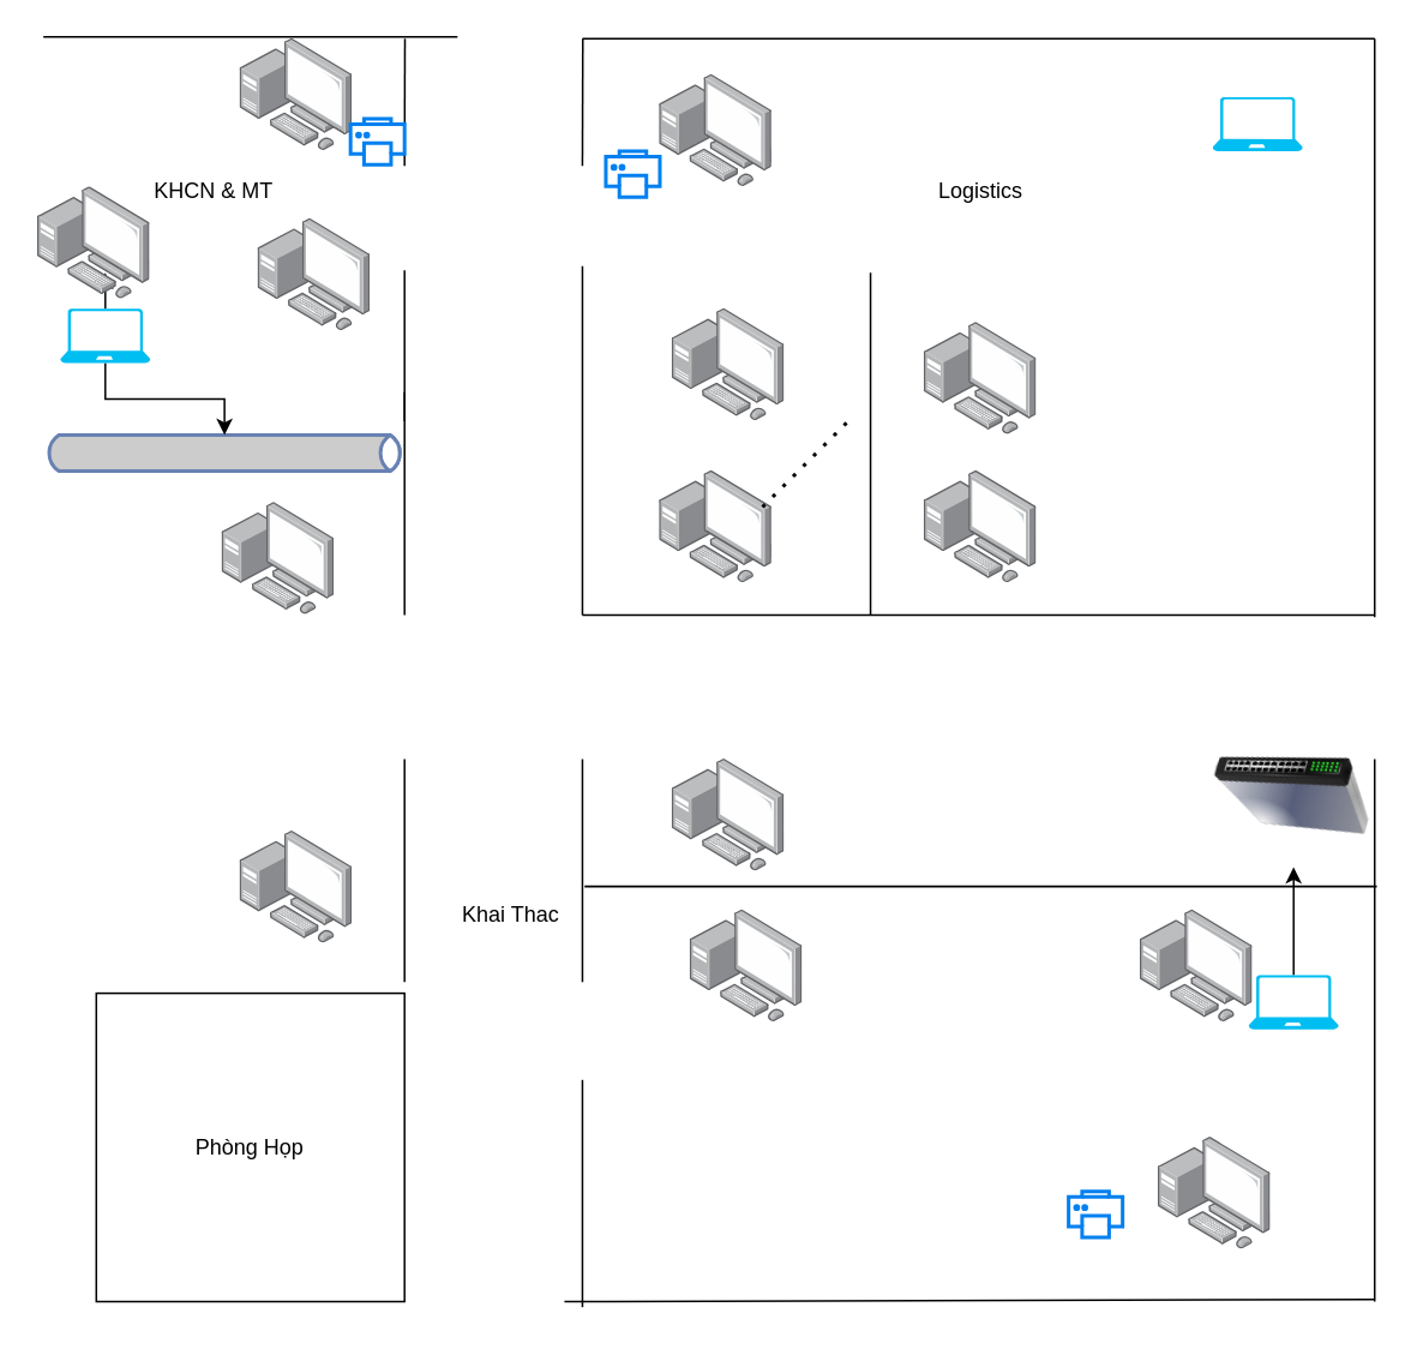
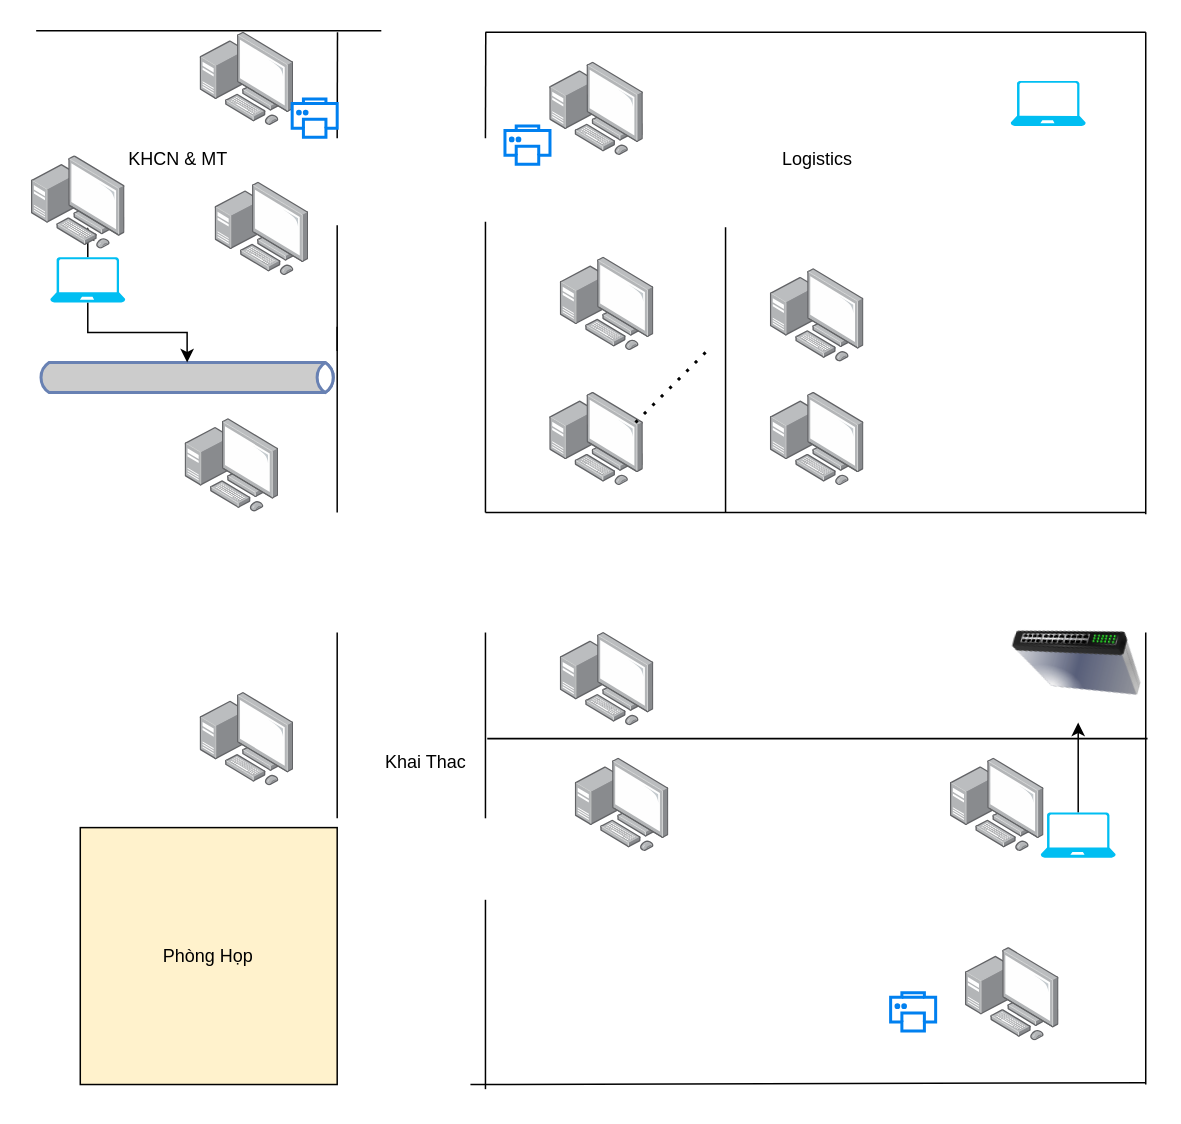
  <mxCell id="0" />
  <mxCell id="1" parent="0" />
  <mxCell id="2" value="" style="endArrow=none;html=1;rounded=0;" parent="1" edge="1"><mxGeometry width="50" height="50" relative="1" as="geometry"><mxPoint x="323" y="341" as="sourcePoint" /><mxPoint x="763" y="341" as="targetPoint" /></mxGeometry></mxCell>
  <mxCell id="3" value="" style="endArrow=none;html=1;rounded=0;" parent="1" edge="1"><mxGeometry width="50" height="50" relative="1" as="geometry"><mxPoint x="324.2" y="491.7" as="sourcePoint" /><mxPoint x="764.2" y="491.7" as="targetPoint" /></mxGeometry></mxCell>
  <mxCell id="4" value="" style="image;points=[];aspect=fixed;html=1;align=center;shadow=0;dashed=0;image=img/lib/allied_telesis/computer_and_terminals/Personal_Computer_with_Server.svg;" parent="1" vertex="1"><mxGeometry x="633" y="504.8" width="62.4" height="62.4" as="geometry" /></mxCell>
  <mxCell id="5" value="" style="image;points=[];aspect=fixed;html=1;align=center;shadow=0;dashed=0;image=img/lib/allied_telesis/computer_and_terminals/Personal_Computer_with_Server.svg;" parent="1" vertex="1"><mxGeometry x="643" y="631" width="62.4" height="62.4" as="geometry" /></mxCell>
  <mxCell id="6" value="" style="image;points=[];aspect=fixed;html=1;align=center;shadow=0;dashed=0;image=img/lib/allied_telesis/computer_and_terminals/Personal_Computer_with_Server.svg;" parent="1" vertex="1"><mxGeometry x="383" y="504.8" width="62.4" height="62.4" as="geometry" /></mxCell>
  <mxCell id="7" value="" style="image;points=[];aspect=fixed;html=1;align=center;shadow=0;dashed=0;image=img/lib/allied_telesis/computer_and_terminals/Personal_Computer_with_Server.svg;" parent="1" vertex="1"><mxGeometry x="133" y="461" width="62.4" height="62.4" as="geometry" /></mxCell>
  <mxCell id="8" value="" style="image;points=[];aspect=fixed;html=1;align=center;shadow=0;dashed=0;image=img/lib/allied_telesis/computer_and_terminals/Personal_Computer_with_Server.svg;" parent="1" vertex="1"><mxGeometry x="123" y="278.6" width="62.4" height="62.4" as="geometry" /></mxCell>
- <mxCell id="9" value="Phòng Họp" style="whiteSpace=wrap;html=1;aspect=fixed;" parent="1" vertex="1"><mxGeometry x="53" y="551" width="171.2" height="171.2" as="geometry" /></mxCell>
+ <mxCell id="9" value="Phòng Họp" style="whiteSpace=wrap;html=1;aspect=fixed;fillColor=#fff2cc;" parent="1" vertex="1"><mxGeometry x="53" y="551" width="171.2" height="171.2" as="geometry" /></mxCell>
  <mxCell id="10" value="" style="endArrow=none;html=1;rounded=0;" parent="1" edge="1"><mxGeometry width="50" height="50" relative="1" as="geometry"><mxPoint x="323" y="544.8" as="sourcePoint" /><mxPoint x="323" y="421" as="targetPoint" /><Array as="points"><mxPoint x="323" y="461" /><mxPoint x="323" y="451" /></Array></mxGeometry></mxCell>
  <mxCell id="11" value="" style="endArrow=none;html=1;rounded=0;" parent="1" edge="1"><mxGeometry width="50" height="50" relative="1" as="geometry"><mxPoint x="224.2" y="544.8" as="sourcePoint" /><mxPoint x="224.2" y="421" as="targetPoint" /><Array as="points"><mxPoint x="224.2" y="461" /></Array></mxGeometry></mxCell>
  <mxCell id="12" value="" style="endArrow=none;html=1;rounded=0;" parent="1" edge="1"><mxGeometry width="50" height="50" relative="1" as="geometry"><mxPoint x="224.2" y="341" as="sourcePoint" /><mxPoint x="224.2" y="217.2" as="targetPoint" /><Array as="points"><mxPoint x="224.2" y="257.2" /></Array></mxGeometry></mxCell>
  <mxCell id="13" value="" style="html=1;outlineConnect=0;fillColor=#CCCCCC;strokeColor=#6881B3;gradientColor=none;gradientDirection=north;strokeWidth=2;shape=mxgraph.networks.bus;gradientColor=none;gradientDirection=north;fontColor=#ffffff;perimeter=backbonePerimeter;backboneSize=20;" parent="1" vertex="1"><mxGeometry x="24.2" y="241" width="200" height="20" as="geometry" /></mxCell>
  <mxCell id="14" value="" style="edgeStyle=orthogonalEdgeStyle;rounded=0;orthogonalLoop=1;jettySize=auto;html=1;" parent="1" source="15" edge="1"><mxGeometry relative="1" as="geometry"><mxPoint x="718" y="481" as="targetPoint" /></mxGeometry></mxCell>
  <mxCell id="15" value="" style="verticalLabelPosition=bottom;html=1;verticalAlign=top;align=center;strokeColor=none;fillColor=#00BEF2;shape=mxgraph.azure.laptop;pointerEvents=1;" parent="1" vertex="1"><mxGeometry x="693" y="541" width="50" height="30" as="geometry" /></mxCell>
  <mxCell id="16" value="" style="edgeStyle=orthogonalEdgeStyle;rounded=0;orthogonalLoop=1;jettySize=auto;html=1;" parent="1" source="18" target="13" edge="1"><mxGeometry relative="1" as="geometry" /></mxCell>
  <mxCell id="17" style="edgeStyle=orthogonalEdgeStyle;rounded=0;orthogonalLoop=1;jettySize=auto;html=1;" parent="1" source="18" edge="1"><mxGeometry relative="1" as="geometry"><mxPoint x="58" y="151" as="targetPoint" /></mxGeometry></mxCell>
  <mxCell id="18" value="" style="verticalLabelPosition=bottom;html=1;verticalAlign=top;align=center;strokeColor=none;fillColor=#00BEF2;shape=mxgraph.azure.laptop;pointerEvents=1;" parent="1" vertex="1"><mxGeometry x="33" y="171" width="50" height="30" as="geometry" /></mxCell>
  <mxCell id="19" value="" style="image;points=[];aspect=fixed;html=1;align=center;shadow=0;dashed=0;image=img/lib/allied_telesis/computer_and_terminals/Personal_Computer_with_Server.svg;" parent="1" vertex="1"><mxGeometry x="133" width="62.4" height="62.4" as="geometry" y="21" /></mxCell>
  <mxCell id="20" value="" style="image;points=[];aspect=fixed;html=1;align=center;shadow=0;dashed=0;image=img/lib/allied_telesis/computer_and_terminals/Personal_Computer_with_Server.svg;" parent="1" vertex="1"><mxGeometry x="143" y="121" width="62.4" height="62.4" as="geometry" /></mxCell>
  <mxCell id="21" value="" style="endArrow=none;html=1;rounded=0;" parent="1" edge="1"><mxGeometry width="50" height="50" relative="1" as="geometry"><mxPoint x="224.2" y="233.4" as="sourcePoint" /><mxPoint x="224.2" y="149.6" as="targetPoint" /><Array as="points"><mxPoint x="224.2" y="149.6" /></Array></mxGeometry></mxCell>
  <mxCell id="22" value="" style="endArrow=none;html=1;rounded=0;" parent="1" edge="1"><mxGeometry width="50" height="50" relative="1" as="geometry"><mxPoint x="224.2" y="91.7" as="sourcePoint" /><mxPoint x="224.4" y="21" as="targetPoint" /><Array as="points"><mxPoint x="224.4" y="21" /></Array></mxGeometry></mxCell>
  <mxCell id="23" value="" style="endArrow=none;html=1;rounded=0;" parent="1" edge="1"><mxGeometry width="50" height="50" relative="1" as="geometry"><mxPoint x="23.6" y="20" as="sourcePoint" /><mxPoint x="253.6" y="20" as="targetPoint" /></mxGeometry></mxCell>
  <mxCell id="24" value="" style="endArrow=none;html=1;rounded=0;" parent="1" edge="1"><mxGeometry width="50" height="50" relative="1" as="geometry"><mxPoint x="323" y="341" as="sourcePoint" /><mxPoint x="323" y="191" as="targetPoint" /><Array as="points"><mxPoint x="323" y="291" /><mxPoint x="323" y="147.2" /><mxPoint x="323" y="181" /><mxPoint x="323" y="241" /></Array></mxGeometry></mxCell>
  <mxCell id="25" value="" style="endArrow=none;html=1;rounded=0;" parent="1" edge="1"><mxGeometry width="50" height="50" relative="1" as="geometry"><mxPoint x="323" y="91.7" as="sourcePoint" /><mxPoint x="323.2" y="21" as="targetPoint" /><Array as="points"><mxPoint x="323.2" y="21" /></Array></mxGeometry></mxCell>
  <mxCell id="26" value="" style="endArrow=none;html=1;rounded=0;" parent="1" edge="1"><mxGeometry width="50" height="50" relative="1" as="geometry"><mxPoint x="323" as="sourcePoint" y="21" /><mxPoint x="763" as="targetPoint" y="21" /></mxGeometry></mxCell>
  <mxCell id="27" value="" style="image;points=[];aspect=fixed;html=1;align=center;shadow=0;dashed=0;image=img/lib/allied_telesis/computer_and_terminals/Personal_Computer_with_Server.svg;" parent="1" vertex="1"><mxGeometry x="366" y="41" width="62.4" height="62.4" as="geometry" /></mxCell>
  <mxCell id="28" value="" style="image;points=[];aspect=fixed;html=1;align=center;shadow=0;dashed=0;image=img/lib/allied_telesis/computer_and_terminals/Personal_Computer_with_Server.svg;" parent="1" vertex="1"><mxGeometry x="373" y="171" width="62.4" height="62.4" as="geometry" /></mxCell>
  <mxCell id="29" value="" style="image;points=[];aspect=fixed;html=1;align=center;shadow=0;dashed=0;image=img/lib/allied_telesis/computer_and_terminals/Personal_Computer_with_Server.svg;" parent="1" vertex="1"><mxGeometry x="366" y="261" width="62.4" height="62.4" as="geometry" /></mxCell>
  <mxCell id="30" value="" style="verticalLabelPosition=bottom;html=1;verticalAlign=top;align=center;strokeColor=none;fillColor=#00BEF2;shape=mxgraph.azure.laptop;pointerEvents=1;" parent="1" vertex="1"><mxGeometry x="673" y="53.4" width="50" height="30" as="geometry" /></mxCell>
  <mxCell id="31" value="" style="image;points=[];aspect=fixed;html=1;align=center;shadow=0;dashed=0;image=img/lib/allied_telesis/computer_and_terminals/Personal_Computer_with_Server.svg;" parent="1" vertex="1"><mxGeometry x="513" y="261" width="62.4" height="62.4" as="geometry" /></mxCell>
  <mxCell id="32" value="" style="image;points=[];aspect=fixed;html=1;align=center;shadow=0;dashed=0;image=img/lib/allied_telesis/computer_and_terminals/Personal_Computer_with_Server.svg;" parent="1" vertex="1"><mxGeometry x="513" y="178.6" width="62.4" height="62.4" as="geometry" /></mxCell>
  <mxCell id="33" value="" style="html=1;verticalLabelPosition=bottom;align=center;labelBackgroundColor=#ffffff;verticalAlign=top;strokeWidth=2;strokeColor=#0080F0;shadow=0;dashed=0;shape=mxgraph.ios7.icons.printer;" parent="1" vertex="1"><mxGeometry x="336" y="83.4" width="30" height="25.5" as="geometry" /></mxCell>
  <mxCell id="34" value="" style="html=1;verticalLabelPosition=bottom;align=center;labelBackgroundColor=#ffffff;verticalAlign=top;strokeWidth=2;strokeColor=#0080F0;shadow=0;dashed=0;shape=mxgraph.ios7.icons.printer;" parent="1" vertex="1"><mxGeometry x="194.2" y="65.5" width="30" height="25.5" as="geometry" /></mxCell>
  <mxCell id="35" value="" style="html=1;verticalLabelPosition=bottom;align=center;labelBackgroundColor=#ffffff;verticalAlign=top;strokeWidth=2;strokeColor=#0080F0;shadow=0;dashed=0;shape=mxgraph.ios7.icons.printer;" parent="1" vertex="1"><mxGeometry x="593" y="661" width="30" height="25.5" as="geometry" /></mxCell>
  <mxCell id="36" value="" style="endArrow=none;html=1;rounded=0;" parent="1" edge="1"><mxGeometry width="50" height="50" relative="1" as="geometry"><mxPoint x="323" y="599.1" as="sourcePoint" /><mxPoint x="323" y="725.3" as="targetPoint" /></mxGeometry></mxCell>
  <mxCell id="37" value="" style="endArrow=none;html=1;rounded=0;" parent="1" edge="1"><mxGeometry width="50" height="50" relative="1" as="geometry"><mxPoint x="313" y="722.2" as="sourcePoint" /><mxPoint x="763" y="721" as="targetPoint" /></mxGeometry></mxCell>
  <mxCell id="38" value="" style="endArrow=none;html=1;rounded=0;" parent="1" edge="1"><mxGeometry width="50" height="50" relative="1" as="geometry"><mxPoint x="763" y="421" as="sourcePoint" /><mxPoint x="763" y="722.2" as="targetPoint" /></mxGeometry></mxCell>
  <mxCell id="39" value="" style="endArrow=none;dashed=1;html=1;dashPattern=1 3;strokeWidth=2;rounded=0;" parent="1" edge="1"><mxGeometry width="50" height="50" relative="1" as="geometry"><mxPoint x="423" y="281" as="sourcePoint" /><mxPoint x="473" y="231" as="targetPoint" /></mxGeometry></mxCell>
  <mxCell id="40" value="" style="endArrow=none;html=1;rounded=0;" parent="1" edge="1"><mxGeometry width="50" height="50" relative="1" as="geometry"><mxPoint x="763" as="sourcePoint" y="21" /><mxPoint x="763" y="342.2" as="targetPoint" /></mxGeometry></mxCell>
  <mxCell id="41" value="" style="image;html=1;image=img/lib/clip_art/networking/Switch_128x128.png;rotation=-165;" parent="1" vertex="1"><mxGeometry x="673" y="401" width="90" height="70" as="geometry" /></mxCell>
  <mxCell id="42" value="" style="shape=image;html=1;verticalAlign=top;verticalLabelPosition=bottom;labelBackgroundColor=#ffffff;imageAspect=0;aspect=fixed;image=https://cdn2.iconfinder.com/data/icons/web-development-and-studio/512/110_walkie_talkie_communication_radio_camping_camping_camp-128.png" parent="1" vertex="1"><mxGeometry x="340.2" y="598.2" width="128" height="128" as="geometry" /></mxCell>
  <mxCell id="43" value="" style="image;points=[];aspect=fixed;html=1;align=center;shadow=0;dashed=0;image=img/lib/allied_telesis/computer_and_terminals/Personal_Computer_with_Server.svg;" parent="1" vertex="1"><mxGeometry x="373" y="421" width="62.4" height="62.4" as="geometry" /></mxCell>
  <mxCell id="44" value="" style="endArrow=none;html=1;rounded=0;" parent="1" edge="1"><mxGeometry width="50" height="50" relative="1" as="geometry"><mxPoint x="483" y="341" as="sourcePoint" /><mxPoint x="483" y="281" as="targetPoint" /><Array as="points"><mxPoint x="483" y="151" /></Array></mxGeometry></mxCell>
  <mxCell id="45" value="" style="image;points=[];aspect=fixed;html=1;align=center;shadow=0;dashed=0;image=img/lib/allied_telesis/computer_and_terminals/Personal_Computer_with_Server.svg;" parent="1" vertex="1"><mxGeometry x="20.6" y="103.4" width="62.4" height="62.4" as="geometry" /></mxCell>
  <mxCell id="46" value="KHCN &amp;amp; MT" style="text;html=1;align=center;verticalAlign=middle;resizable=0;points=[];autosize=1;strokeColor=none;fillColor=none;" parent="1" vertex="1"><mxGeometry x="73" y="91" width="90" height="30" as="geometry" /></mxCell>
  <mxCell id="47" value="Khai Thac" style="text;html=1;align=center;verticalAlign=middle;resizable=0;points=[];autosize=1;strokeColor=none;fillColor=none;" parent="1" vertex="1"><mxGeometry x="243" y="493.4" width="80" height="30" as="geometry" /></mxCell>
  <mxCell id="48" value="Logistics" style="text;html=1;align=center;verticalAlign=middle;resizable=0;points=[];autosize=1;strokeColor=none;fillColor=none;" parent="1" vertex="1"><mxGeometry x="509.2" y="91" width="70" height="30" as="geometry" /></mxCell>
